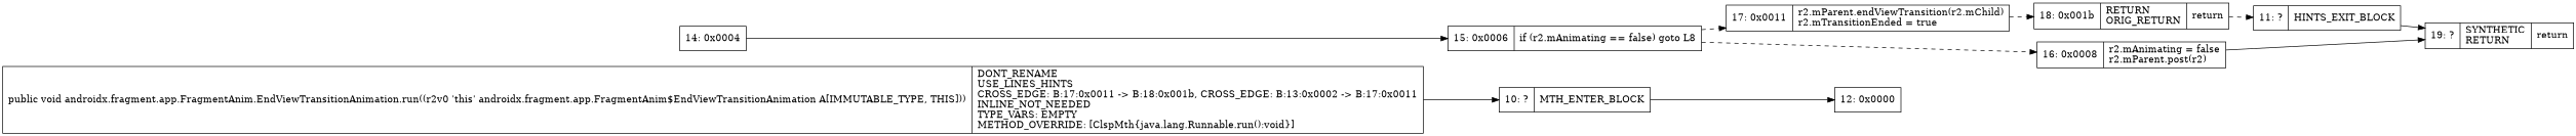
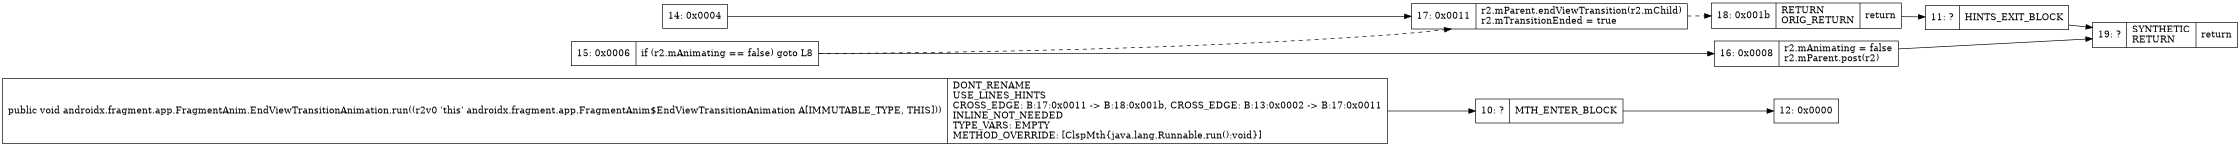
  digraph {
    rankdir=LR
    node [shape=record]
    n1 [label="{10\:\ ?|MTH_ENTER_BLOCK\l}"]
    n2 [label="{12\:\ 0x0000}"]
    n3 [label="{14\:\ 0x0004}"]
    n4 [label="{15\:\ 0x0006|if (r2.mAnimating == false) goto L8\l}"]
    n5 [label="{17\:\ 0x0011|r2.mParent.endViewTransition(r2.mChild)\lr2.mTransitionEnded = true\l}"]
    n6 [label="{18\:\ 0x001b|RETURN\lORIG_RETURN\l|return\l}"]
    n7 [label="{16\:\ 0x0008|r2.mAnimating = false\lr2.mParent.post(r2)\l}"]
    n8 [label="{19\:\ ?|SYNTHETIC\lRETURN\l|return\l}"]
    n9 [label="{11\:\ ?|HINTS_EXIT_BLOCK\l}"]
    n10 [label="{public void androidx.fragment.app.FragmentAnim.EndViewTransitionAnimation.run((r2v0 'this' androidx.fragment.app.FragmentAnim$EndViewTransitionAnimation A[IMMUTABLE_TYPE, THIS]))  | DONT_RENAME\lUSE_LINES_HINTS\lCROSS_EDGE: B:17:0x0011 \-\> B:18:0x001b, CROSS_EDGE: B:13:0x0002 \-\> B:17:0x0011\lINLINE_NOT_NEEDED\lTYPE_VARS: EMPTY\lMETHOD_OVERRIDE: [ClspMth\{java.lang.Runnable.run():void\}]\l}"]
    n1 -> n2
-   n3 -> n4
+   n3 -> n5
    n4 -> n5 [style=dashed]
-   n4 -> n7 [style=dashed]
+   n4 -> n7 [style=solid]
    n5 -> n6 [style=dashed]
-   n6 -> n9 [style=dashed]
+   n6 -> n9
    n7 -> n8
    n9 -> n8
    n10 -> n1
  }
